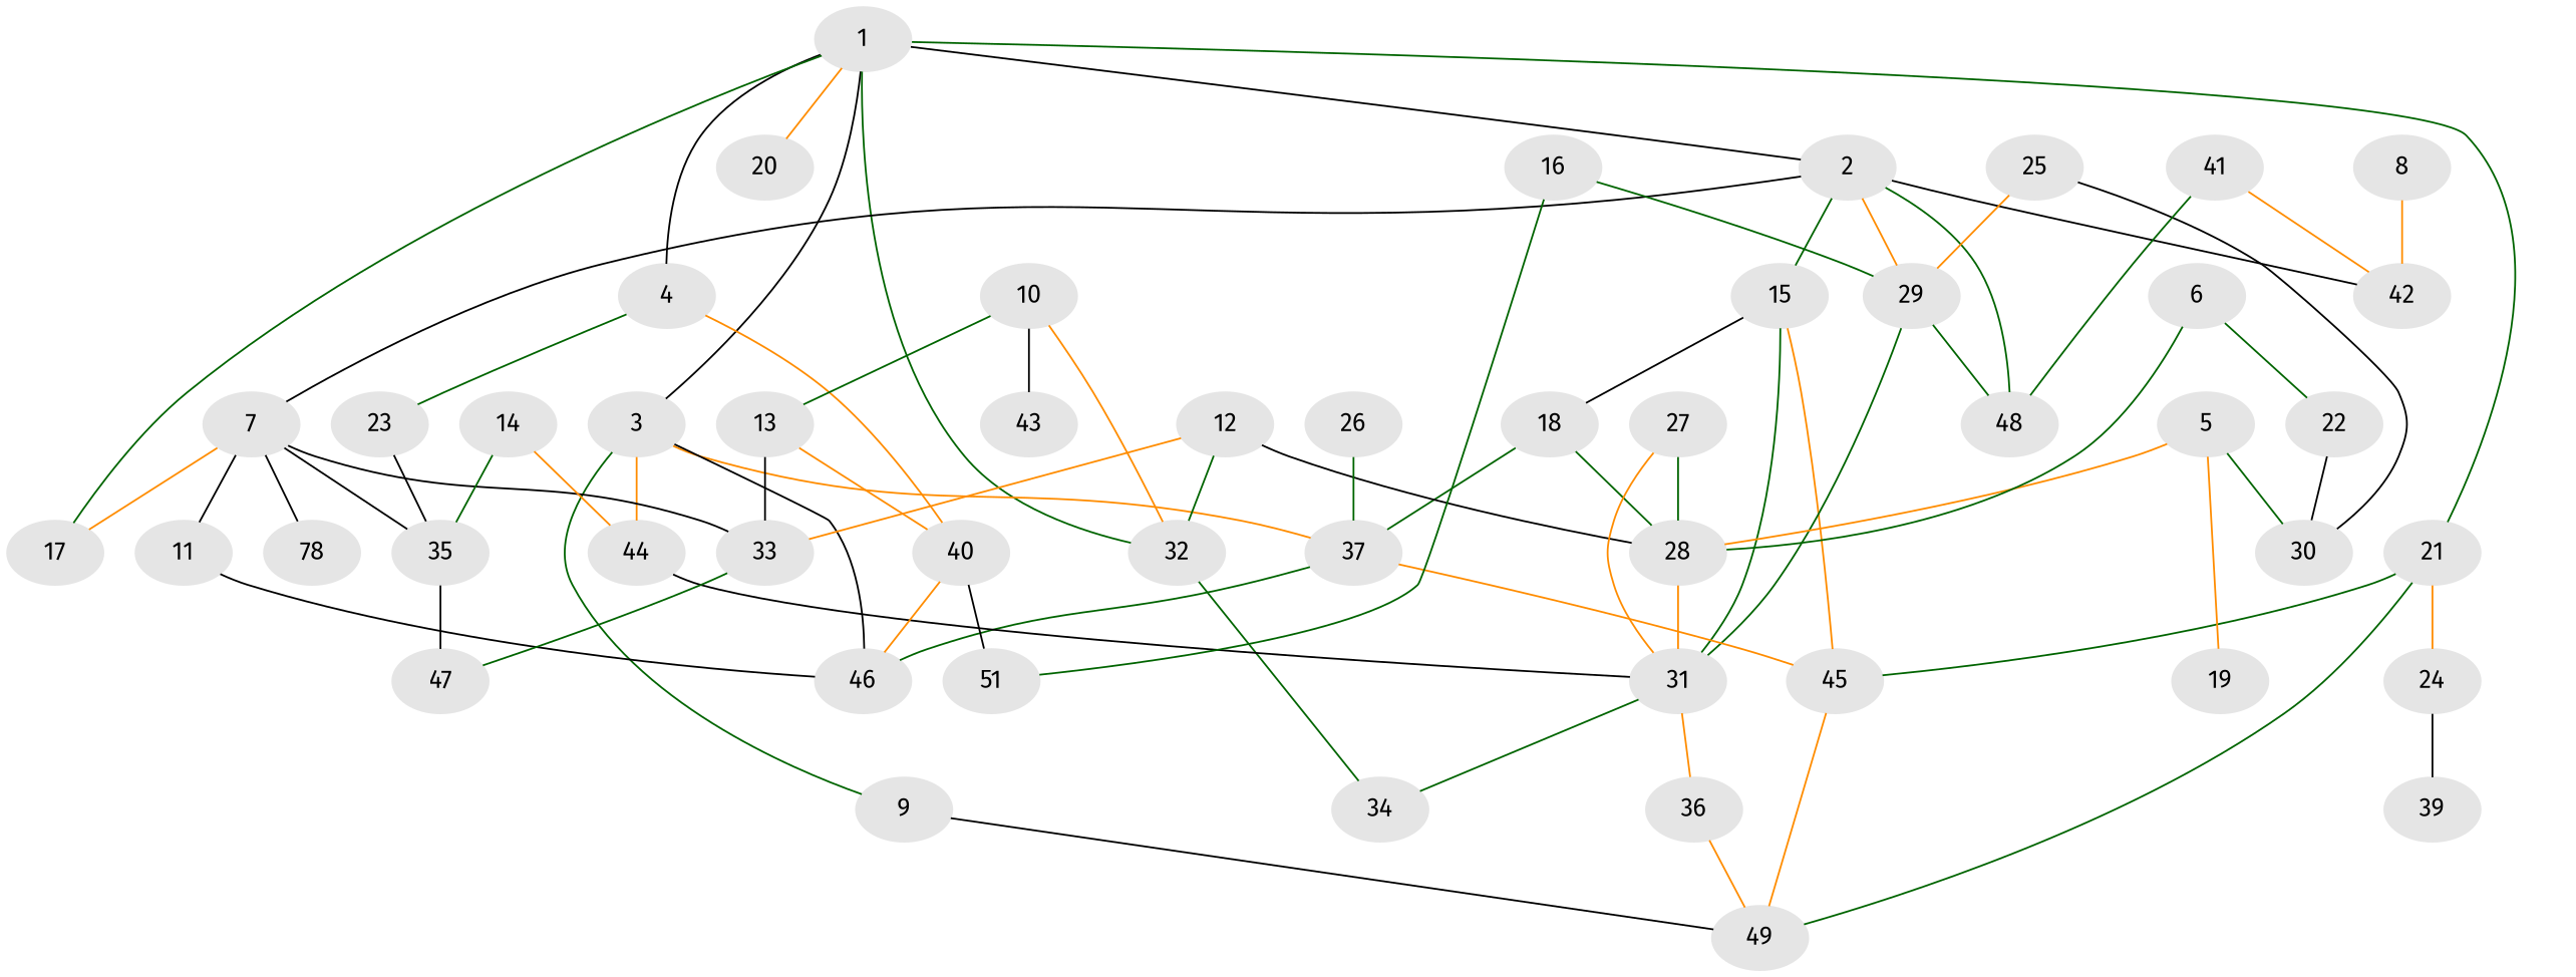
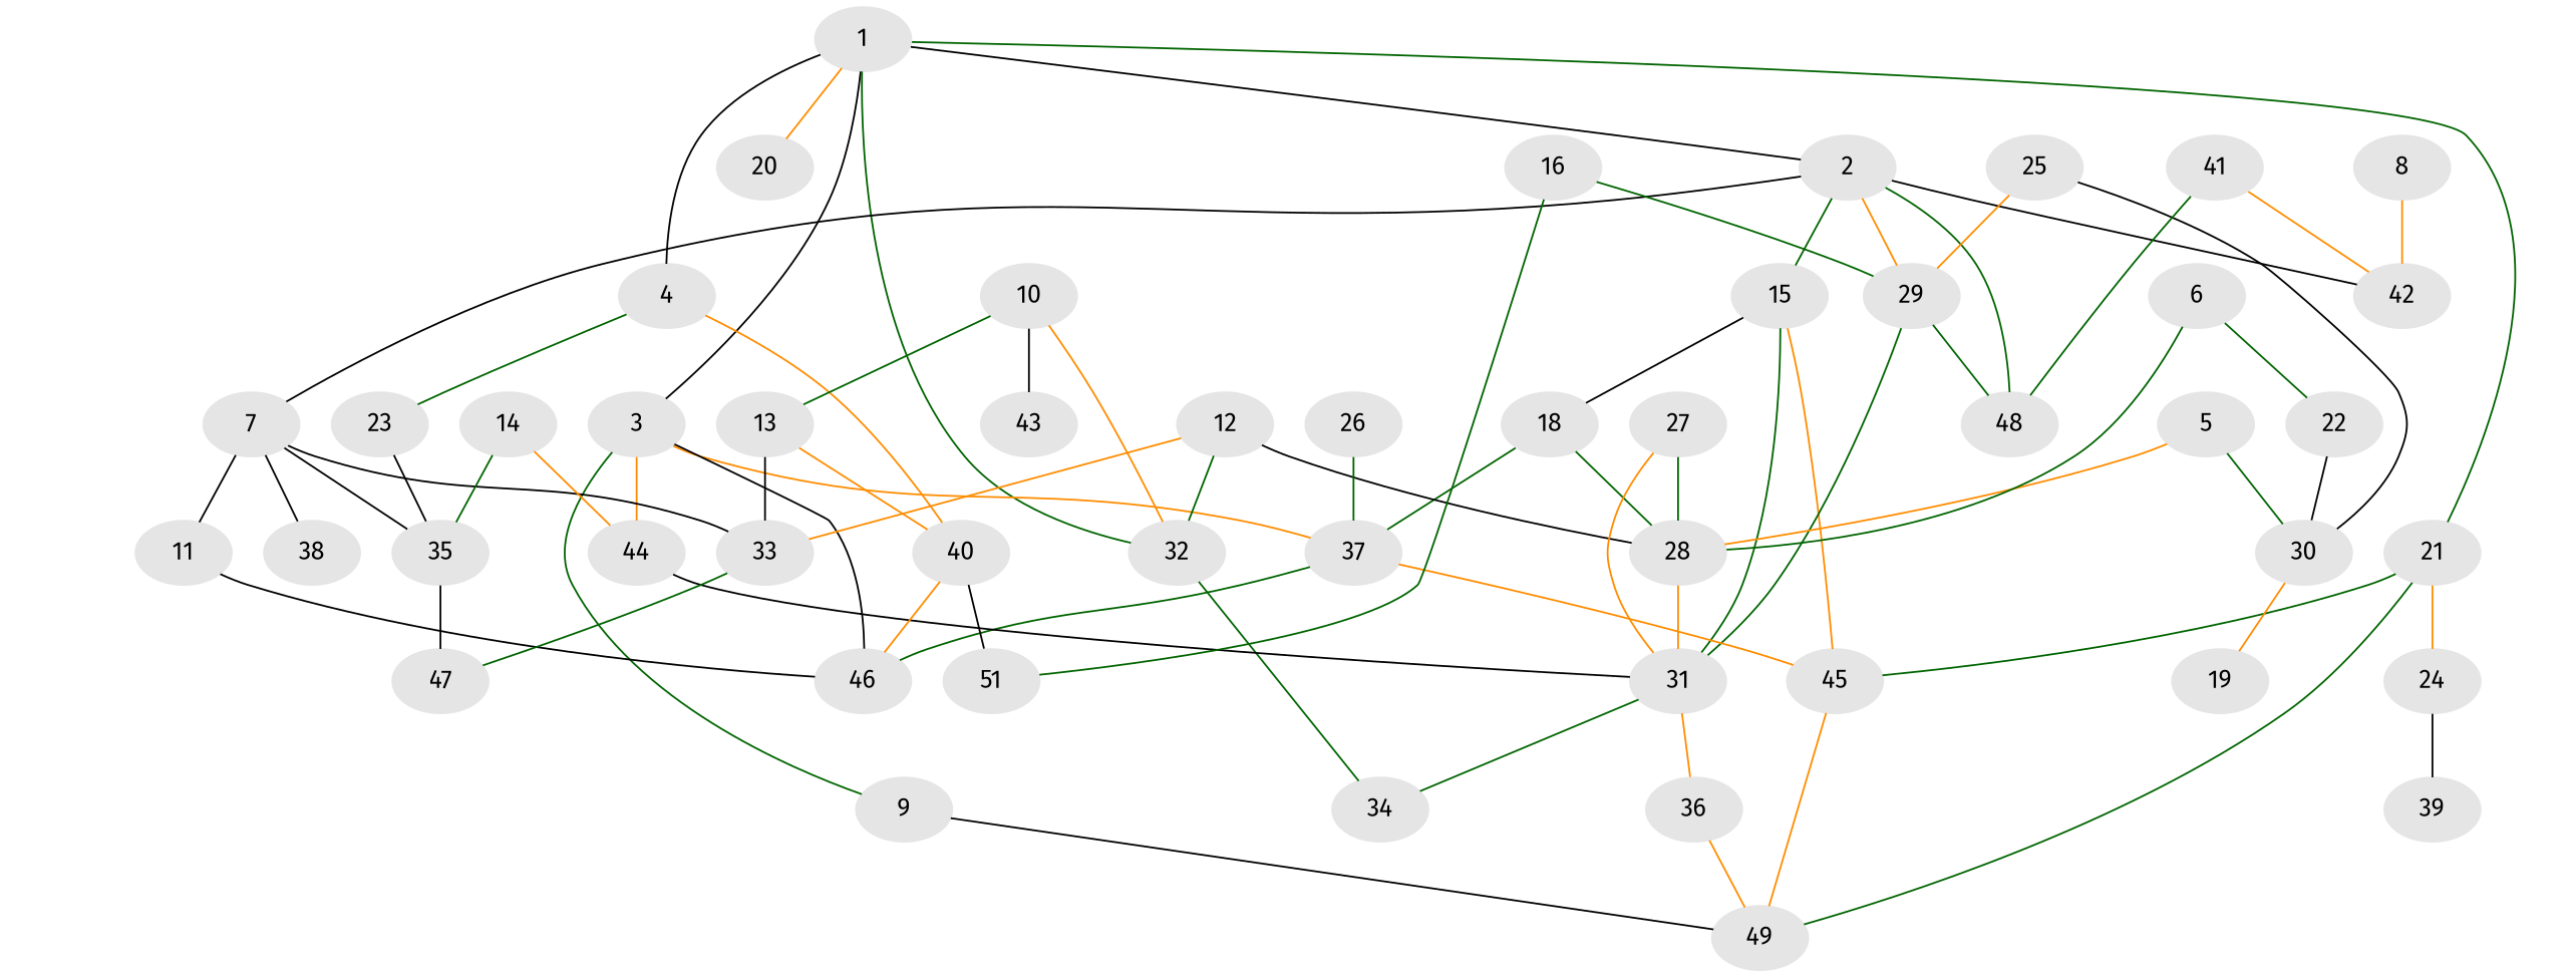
  graph {
    fontname="Fira Sans"
    node [color=gray90 fontname="Fira Sans" style=filled]
    edge [color=darkgreen fontname="Fira Sans" weight=1.0]
    1
    2
    3
    4
-   17
    20
    21
    32
    7
    15
    29
    42
    48
    9
    37
    44
    46
    23
    40
    49
    45
    24
    34
    11
    33
    35
-   38 [label=78]
+   38
    18
    31
    51
    5
    19
    28
    30
    10
    13
    43
    6
    22
    47
    8
    12
    14
    36
    16
    39
    25
    26
    27
    41
    1 -- 2 [color=black]
    1 -- 3 [color=black]
    1 -- 4 [color=black]
-   1 -- 17
    1 -- 20 [color=darkorange]
    1 -- 21
    1 -- 32
    2 -- 7 [color=black]
    2 -- 15
    2 -- 29 [color=darkorange]
    2 -- 42 [color=black]
    2 -- 48
    3 -- 9
    3 -- 37 [color=darkorange]
    3 -- 44 [color=darkorange]
    3 -- 46 [color=black]
    4 -- 23
    4 -- 40 [color=darkorange]
    21 -- 49
    21 -- 45
    21 -- 24 [color=darkorange]
    32 -- 34
-   7 -- 17 [color=darkorange]
    7 -- 11 [color=black]
    7 -- 33 [color=black]
    7 -- 35 [color=black]
    7 -- 38 [color=black weight=2.0]
    15 -- 45 [color=darkorange]
    15 -- 18 [color=black]
    15 -- 31
    29 -- 48
    29 -- 31
    9 -- 49 [color=black]
    37 -- 46
    37 -- 45 [color=darkorange]
    44 -- 31 [color=black]
    23 -- 35 [color=black]
    40 -- 46 [color=darkorange]
    40 -- 51 [color=black weight=2.0]
    45 -- 49 [color=darkorange]
    24 -- 39 [color=black]
    11 -- 46 [color=black]
    33 -- 47
    35 -- 47 [color=black]
    18 -- 37
    18 -- 28
    31 -- 34
    31 -- 36 [color=darkorange]
-   5 -- 19 [color=darkorange]
+   30 -- 19 [color=darkorange]
    5 -- 28 [color=darkorange]
    5 -- 30
    28 -- 31 [color=darkorange]
    10 -- 32 [color=darkorange]
    10 -- 13
    10 -- 43 [color=black]
    13 -- 40 [color=darkorange]
    13 -- 33 [color=black]
    6 -- 28
    6 -- 22
    22 -- 30 [color=black]
    8 -- 42 [color=darkorange]
    12 -- 32
    12 -- 33 [color=darkorange]
    12 -- 28 [color=black]
    14 -- 44 [color=darkorange]
    14 -- 35
    36 -- 49 [color=darkorange]
    16 -- 29
    16 -- 51
    25 -- 29 [color=darkorange]
    25 -- 30 [color=black]
    26 -- 37
    27 -- 31 [color=darkorange]
    27 -- 28
    41 -- 42 [color=darkorange]
    41 -- 48
  }
